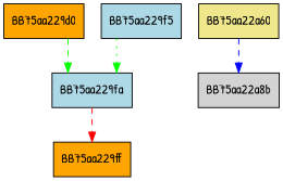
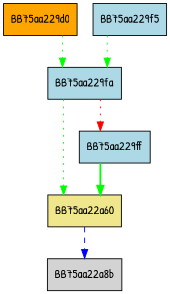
  digraph {
    fontname="Patrick Hand"
    splines=ortho
    node [fillcolor=lightblue fontname="Patrick Hand" shape=box style=filled]
    edge [color=green fontname="Patrick Hand" style=dashed]
    BB75aa229fa
    BB75aa229d0 [fillcolor=orange]
    BB75aa22a60 [fillcolor=khaki]
-   BB75aa229ff [fillcolor=orange]
+   BB75aa229ff
    BB75aa229f5
    BB75aa22a8b [fillcolor=lightgrey]
-   BB75aa229fa -> BB75aa229ff [color=red]
-   BB75aa229d0 -> BB75aa229fa
+   BB75aa229fa -> BB75aa22a60 [style=dotted]
+   BB75aa229fa -> BB75aa229ff [color=red style=dotted]
+   BB75aa229d0 -> BB75aa229fa [style=dotted]
    BB75aa22a60 -> BB75aa22a8b [color=blue]
+   BB75aa229ff -> BB75aa22a60 [style=bold]
    BB75aa229f5 -> BB75aa229fa [style=dotted]
  }
